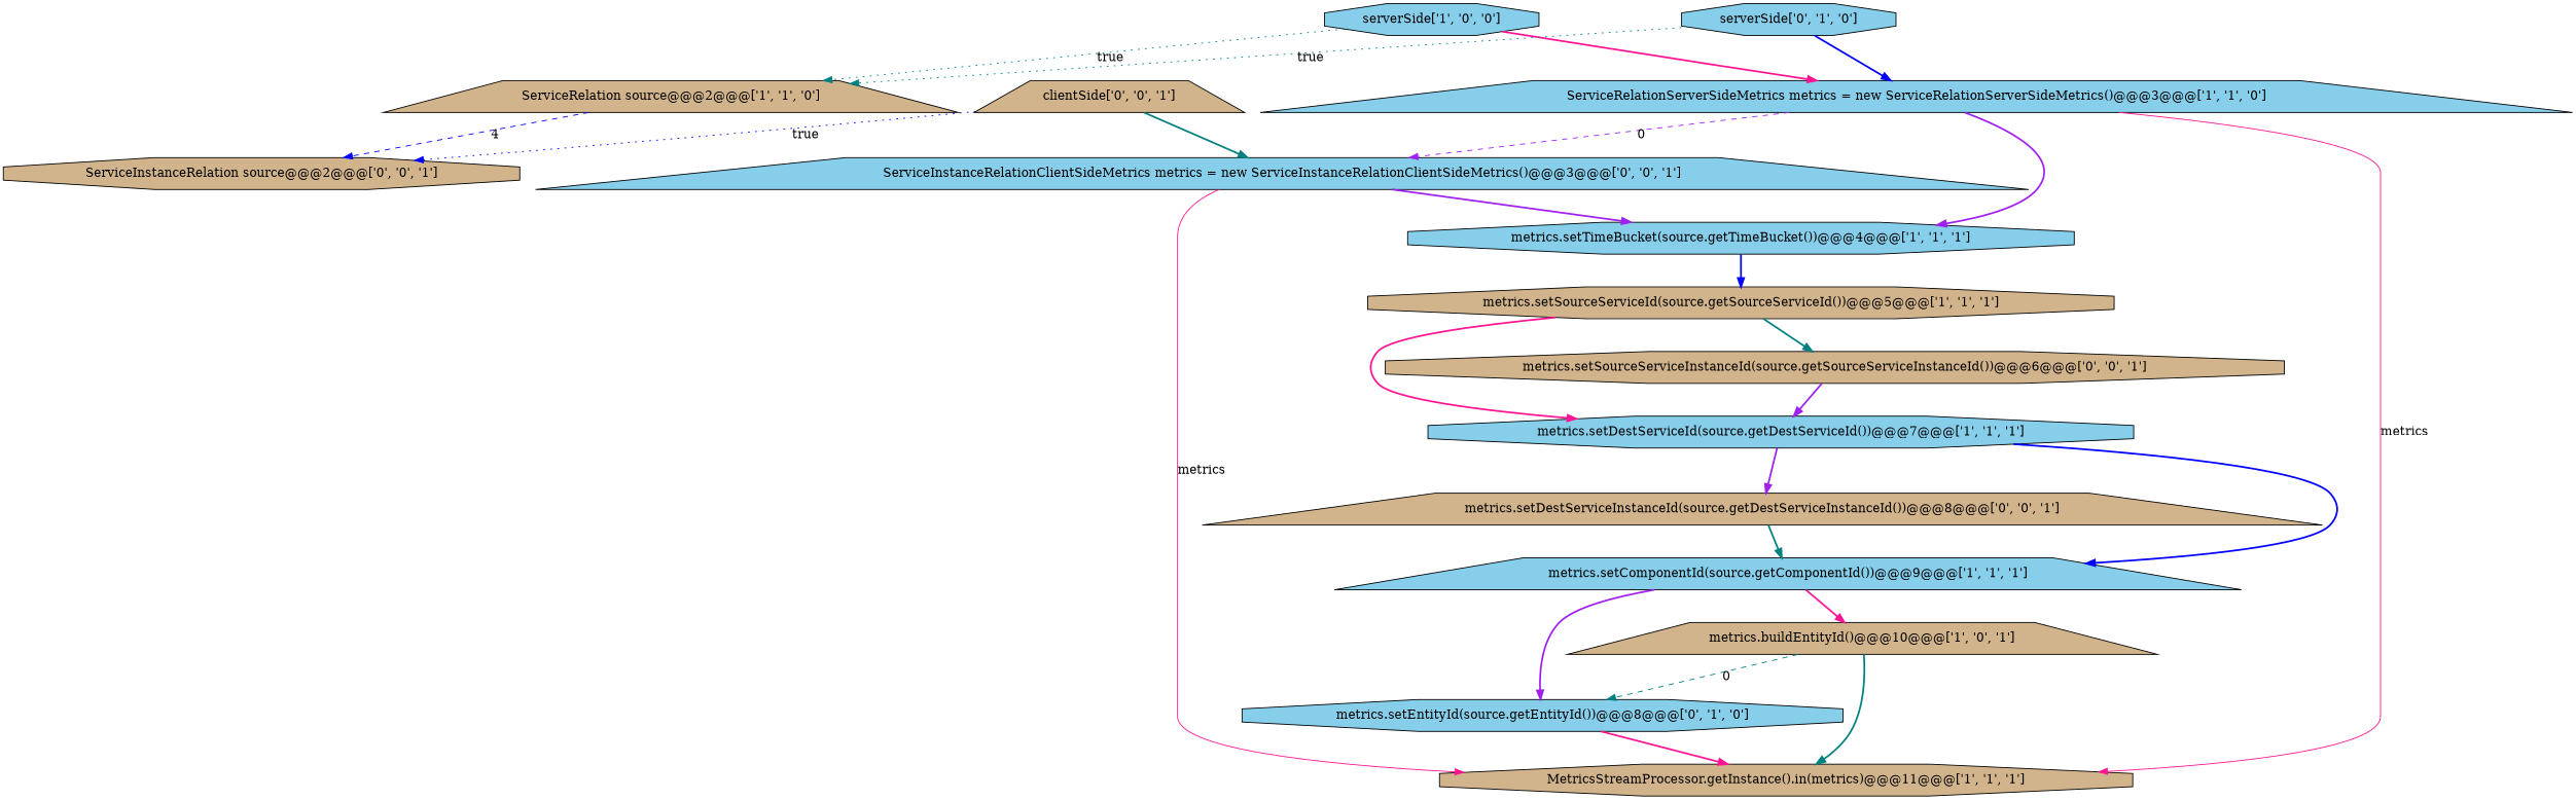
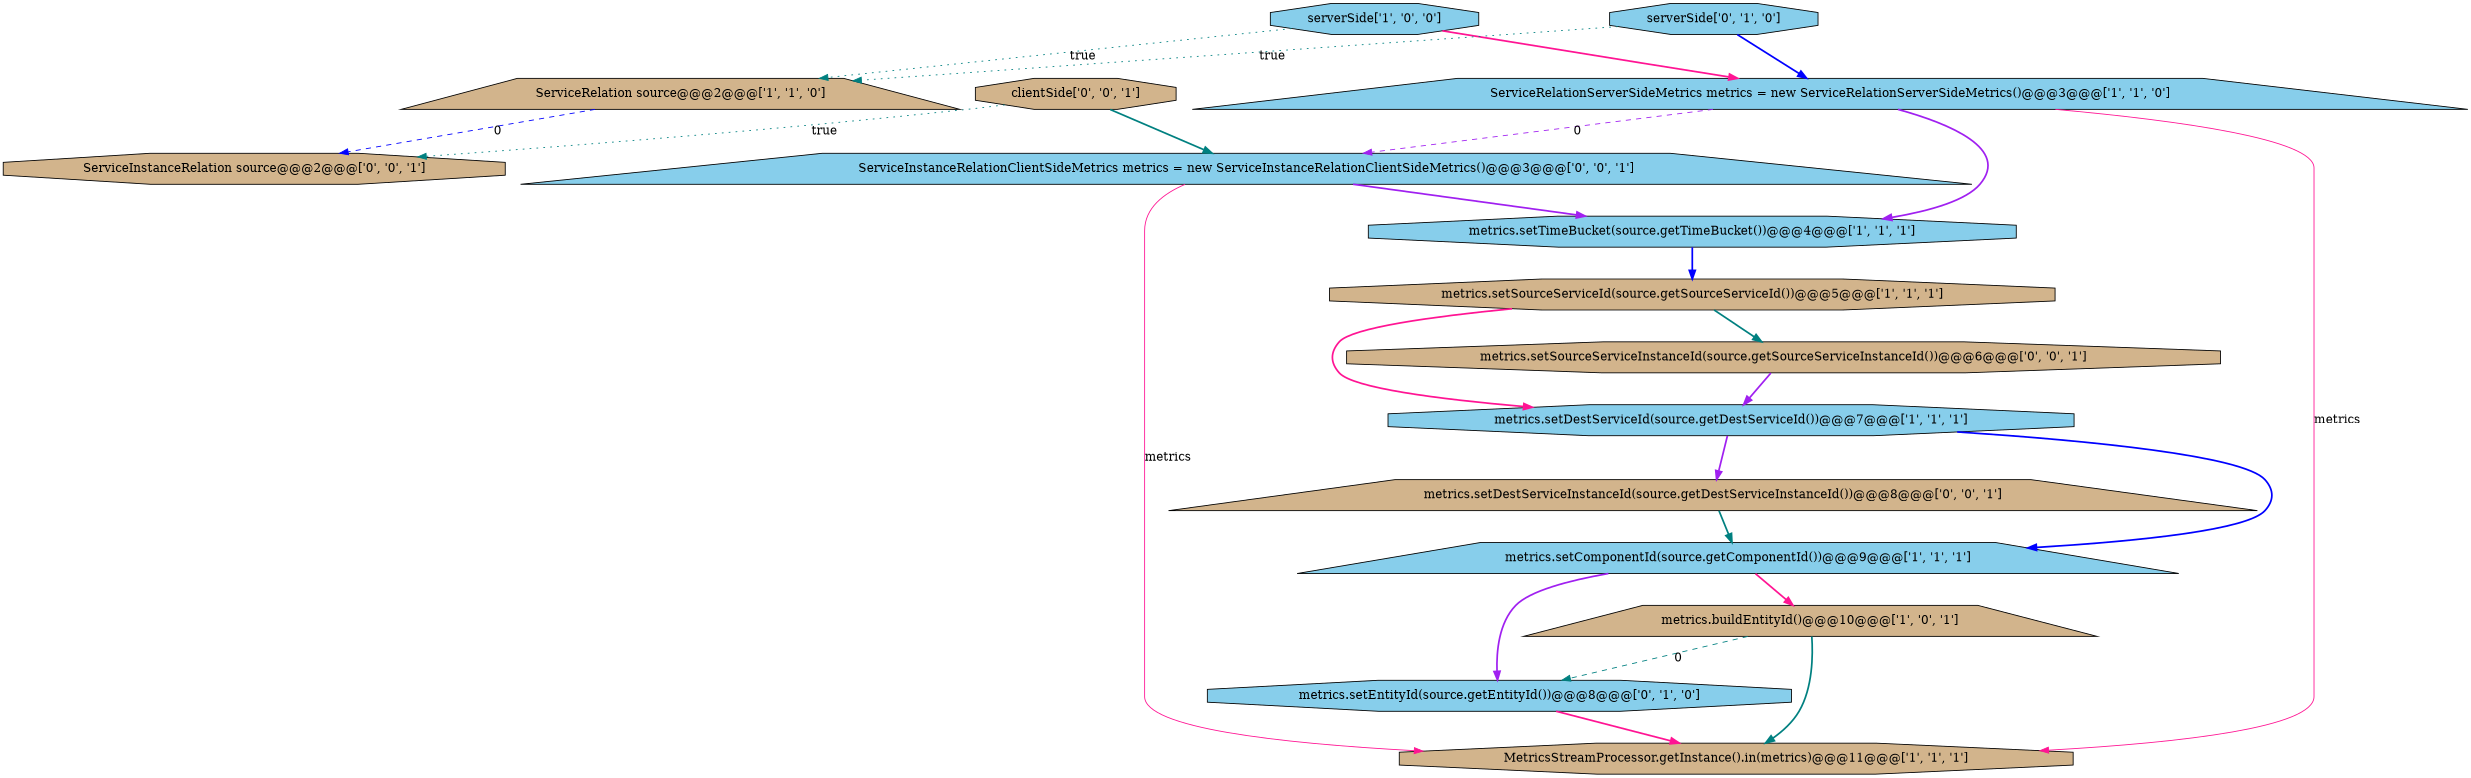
  digraph {
    node [fillcolor=tan shape=octagon style=filled]
    edge [color=teal style=bold]
    n1 [label="metrics.setDestServiceInstanceId(source.getDestServiceInstanceId())@@@8@@@['0', '0', '1']" shape=trapezium]
    n2 [fillcolor=skyblue label="metrics.setComponentId(source.getComponentId())@@@9@@@['1', '1', '1']" shape=trapezium]
    n3 [fillcolor=skyblue label="metrics.setEntityId(source.getEntityId())@@@8@@@['0', '1', '0']"]
    n4 [label="metrics.buildEntityId()@@@10@@@['1', '0', '1']" shape=trapezium]
    n5 [fillcolor=skyblue label="metrics.setTimeBucket(source.getTimeBucket())@@@4@@@['1', '1', '1']"]
    n6 [label="metrics.setSourceServiceId(source.getSourceServiceId())@@@5@@@['1', '1', '1']"]
    n7 [label="metrics.setSourceServiceInstanceId(source.getSourceServiceInstanceId())@@@6@@@['0', '0', '1']"]
    n8 [fillcolor=skyblue label="metrics.setDestServiceId(source.getDestServiceId())@@@7@@@['1', '1', '1']"]
    n9 [label="MetricsStreamProcessor.getInstance().in(metrics)@@@11@@@['1', '1', '1']"]
-   n10 [label="clientSide['0', '0', '1']" shape=trapezium]
+   n10 [label="clientSide['0', '0', '1']"]
    n11 [label="ServiceInstanceRelation source@@@2@@@['0', '0', '1']"]
    n12 [fillcolor=skyblue label="ServiceInstanceRelationClientSideMetrics metrics = new ServiceInstanceRelationClientSideMetrics()@@@3@@@['0', '0', '1']" shape=trapezium]
    n13 [fillcolor=skyblue label="serverSide['1', '0', '0']"]
    n14 [label="ServiceRelation source@@@2@@@['1', '1', '0']" shape=trapezium]
    n15 [fillcolor=skyblue label="ServiceRelationServerSideMetrics metrics = new ServiceRelationServerSideMetrics()@@@3@@@['1', '1', '0']" shape=trapezium]
    n16 [fillcolor=skyblue label="serverSide['0', '1', '0']"]
    n1 -> n2
    n2 -> n3 [color=purple]
    n2 -> n4 [color=deeppink]
    n3 -> n9 [color=deeppink]
    n4 -> n3 [label=0 style=dashed]
    n4 -> n9
    n5 -> n6 [color=blue]
    n6 -> n7
    n6 -> n8 [color=deeppink]
    n7 -> n8 [color=purple]
    n8 -> n1 [color=purple]
    n8 -> n2 [color=blue]
-   n10 -> n11 [color=blue label=true style=dotted]
+   n10 -> n11 [label=true style=dotted]
    n10 -> n12
    n12 -> n5 [color=purple]
    n12 -> n9 [color=deeppink label=metrics style=solid]
    n13 -> n14 [label=true style=dotted]
    n13 -> n15 [color=deeppink]
-   n14 -> n11 [color=blue label=4 style=dashed]
+   n14 -> n11 [color=blue label=0 style=dashed]
    n15 -> n5 [color=purple]
    n15 -> n9 [color=deeppink label=metrics style=solid]
    n15 -> n12 [color=purple label=0 style=dashed]
    n16 -> n14 [label=true style=dotted]
    n16 -> n15 [color=blue]
  }
